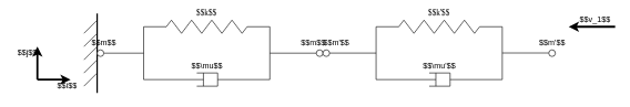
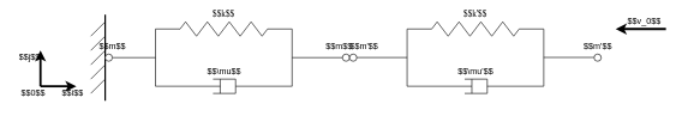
  <mxCell id="0" />
  <mxCell id="1" parent="0" />
  <mxCell id="2" value="" style="endArrow=none;html=1;" edge="1" parent="1"><mxGeometry width="50" height="50" relative="1" as="geometry"><mxPoint x="215" y="120" as="sourcePoint" /><mxPoint x="215" y="40" as="targetPoint" /></mxGeometry></mxCell>
  <mxCell id="3" value="" style="endArrow=none;html=1;" edge="1" parent="1"><mxGeometry width="50" height="50" relative="1" as="geometry"><mxPoint x="405" y="120" as="sourcePoint" /><mxPoint x="405" y="40" as="targetPoint" /></mxGeometry></mxCell>
  <mxCell id="4" value="" style="group;labelPosition=center;verticalLabelPosition=middle;align=center;verticalAlign=middle;" vertex="1" connectable="0" parent="1"><mxGeometry x="215" y="30" width="190" height="20" as="geometry" /></mxCell>
  <mxCell id="5" value="$$k$$" style="verticalLabelPosition=top;shadow=0;dashed=0;align=center;html=1;verticalAlign=middle;strokeWidth=1;shape=mxgraph.electrical.resistors.resistor_2;rounded=1;comic=0;labelBackgroundColor=none;fontFamily=Verdana;fontSize=12;whiteSpace=wrap;labelPosition=center;" vertex="1" parent="4"><mxGeometry width="190" height="20" as="geometry" /></mxCell>
  <mxCell id="6" value="" style="endArrow=none;html=1;" edge="1" parent="1"><mxGeometry width="50" height="50" relative="1" as="geometry"><mxPoint x="326.429" y="130" as="sourcePoint" /><mxPoint x="326.429" y="110" as="targetPoint" /></mxGeometry></mxCell>
  <mxCell id="7" value="" style="group" vertex="1" connectable="0" parent="1"><mxGeometry x="215" y="90" width="190" height="40" as="geometry" /></mxCell>
  <mxCell id="8" value="" style="group;" vertex="1" connectable="0" parent="7"><mxGeometry y="20" width="190" height="20" as="geometry" /></mxCell>
  <mxCell id="9" value="" style="group" vertex="1" connectable="0" parent="8"><mxGeometry width="90" height="20" as="geometry" /></mxCell>
  <mxCell id="10" value="" style="endArrow=none;html=1;" edge="1" parent="9"><mxGeometry width="50" height="50" relative="1" as="geometry"><mxPoint y="10" as="sourcePoint" /><mxPoint x="90" y="10" as="targetPoint" /></mxGeometry></mxCell>
  <mxCell id="11" value="" style="endArrow=none;html=1;" edge="1" parent="9"><mxGeometry width="50" height="50" relative="1" as="geometry"><mxPoint x="90" y="20" as="sourcePoint" /><mxPoint x="90" as="targetPoint" /></mxGeometry></mxCell>
  <mxCell id="12" value="" style="group;whiteSpace=wrap;" vertex="1" connectable="0" parent="8"><mxGeometry x="80" width="110" height="20" as="geometry" /></mxCell>
  <mxCell id="13" value="" style="endArrow=none;html=1;" edge="1" parent="12"><mxGeometry width="50" height="50" relative="1" as="geometry"><mxPoint y="20" as="sourcePoint" /><mxPoint x="31.429" y="20" as="targetPoint" /></mxGeometry></mxCell>
  <mxCell id="14" value="" style="endArrow=none;html=1;" edge="1" parent="12"><mxGeometry width="50" height="50" relative="1" as="geometry"><mxPoint as="sourcePoint" /><mxPoint x="31.429" as="targetPoint" /></mxGeometry></mxCell>
  <mxCell id="15" value="" style="endArrow=none;html=1;" edge="1" parent="12"><mxGeometry width="50" height="50" relative="1" as="geometry"><mxPoint x="31.429" y="10" as="sourcePoint" /><mxPoint x="110" y="10" as="targetPoint" /></mxGeometry></mxCell>
  <mxCell id="16" value="$$\mu$$" style="text;html=1;align=center;verticalAlign=middle;resizable=0;points=[];autosize=1;" vertex="1" parent="7"><mxGeometry x="65" width="60" height="20" as="geometry" /></mxCell>
  <mxCell id="17" value="" style="endArrow=none;html=1;" edge="1" parent="1"><mxGeometry width="50" height="50" relative="1" as="geometry"><mxPoint x="155" y="80" as="sourcePoint" /><mxPoint x="215" y="80" as="targetPoint" /></mxGeometry></mxCell>
  <mxCell id="18" value="" style="endArrow=none;html=1;strokeWidth=2;" edge="1" parent="1"><mxGeometry width="50" height="50" relative="1" as="geometry"><mxPoint x="145" y="140" as="sourcePoint" /><mxPoint x="145" y="20" as="targetPoint" /></mxGeometry></mxCell>
  <mxCell id="19" value="" style="endArrow=none;html=1;" edge="1" parent="1"><mxGeometry width="50" height="50" relative="1" as="geometry"><mxPoint x="125" y="50" as="sourcePoint" /><mxPoint x="145" y="30" as="targetPoint" /></mxGeometry></mxCell>
  <mxCell id="20" value="" style="endArrow=none;html=1;" edge="1" parent="1"><mxGeometry width="50" height="50" relative="1" as="geometry"><mxPoint x="125" y="70" as="sourcePoint" /><mxPoint x="145" y="50" as="targetPoint" /></mxGeometry></mxCell>
  <mxCell id="21" value="" style="endArrow=none;html=1;" edge="1" parent="1"><mxGeometry width="50" height="50" relative="1" as="geometry"><mxPoint x="125" y="90" as="sourcePoint" /><mxPoint x="145" y="70" as="targetPoint" /></mxGeometry></mxCell>
  <mxCell id="22" value="" style="endArrow=none;html=1;" edge="1" parent="1"><mxGeometry width="50" height="50" relative="1" as="geometry"><mxPoint x="125" y="110" as="sourcePoint" /><mxPoint x="145" y="90" as="targetPoint" /></mxGeometry></mxCell>
  <mxCell id="23" value="" style="endArrow=none;html=1;" edge="1" parent="1"><mxGeometry width="50" height="50" relative="1" as="geometry"><mxPoint x="125" y="130" as="sourcePoint" /><mxPoint x="145" y="110" as="targetPoint" /></mxGeometry></mxCell>
  <mxCell id="24" value="" style="endArrow=none;html=1;" edge="1" parent="1"><mxGeometry width="50" height="50" relative="1" as="geometry"><mxPoint x="405" y="80" as="sourcePoint" /><mxPoint x="475" y="80" as="targetPoint" /></mxGeometry></mxCell>
  <mxCell id="25" value="" style="ellipse;whiteSpace=wrap;html=1;aspect=fixed;" vertex="1" parent="1"><mxGeometry x="475" y="75" width="10" height="10" as="geometry" /></mxCell>
  <mxCell id="26" value="" style="ellipse;whiteSpace=wrap;html=1;aspect=fixed;" vertex="1" parent="1"><mxGeometry x="485" y="75" width="10" height="10" as="geometry" /></mxCell>
  <mxCell id="27" value="" style="endArrow=none;html=1;" edge="1" parent="1"><mxGeometry width="50" height="50" relative="1" as="geometry"><mxPoint x="495" y="79.86" as="sourcePoint" /><mxPoint x="565" y="79.86" as="targetPoint" /></mxGeometry></mxCell>
  <mxCell id="28" value="" style="endArrow=none;html=1;" edge="1" parent="1"><mxGeometry width="50" height="50" relative="1" as="geometry"><mxPoint x="565" y="120" as="sourcePoint" /><mxPoint x="565" y="40" as="targetPoint" /></mxGeometry></mxCell>
  <mxCell id="29" value="" style="endArrow=none;html=1;" edge="1" parent="1"><mxGeometry width="50" height="50" relative="1" as="geometry"><mxPoint x="755" y="120" as="sourcePoint" /><mxPoint x="755" y="40" as="targetPoint" /></mxGeometry></mxCell>
  <mxCell id="30" value="" style="group;labelPosition=center;verticalLabelPosition=middle;align=center;verticalAlign=middle;" vertex="1" connectable="0" parent="1"><mxGeometry x="565" y="30" width="190" height="20" as="geometry" /></mxCell>
  <mxCell id="31" value="$$k'$$" style="verticalLabelPosition=top;shadow=0;dashed=0;align=center;html=1;verticalAlign=middle;strokeWidth=1;shape=mxgraph.electrical.resistors.resistor_2;rounded=1;comic=0;labelBackgroundColor=none;fontFamily=Verdana;fontSize=12;whiteSpace=wrap;labelPosition=center;" vertex="1" parent="30"><mxGeometry width="190" height="20" as="geometry" /></mxCell>
  <mxCell id="32" value="" style="endArrow=none;html=1;" edge="1" parent="1"><mxGeometry width="50" height="50" relative="1" as="geometry"><mxPoint x="676.429" y="130" as="sourcePoint" /><mxPoint x="676.429" y="110" as="targetPoint" /></mxGeometry></mxCell>
  <mxCell id="33" value="" style="group" vertex="1" connectable="0" parent="1"><mxGeometry x="565" y="90" width="190" height="40" as="geometry" /></mxCell>
  <mxCell id="34" value="" style="group;" vertex="1" connectable="0" parent="33"><mxGeometry y="20" width="190" height="20" as="geometry" /></mxCell>
  <mxCell id="35" value="" style="group" vertex="1" connectable="0" parent="34"><mxGeometry width="90" height="20" as="geometry" /></mxCell>
  <mxCell id="36" value="" style="endArrow=none;html=1;" edge="1" parent="35"><mxGeometry width="50" height="50" relative="1" as="geometry"><mxPoint y="10" as="sourcePoint" /><mxPoint x="90" y="10" as="targetPoint" /></mxGeometry></mxCell>
  <mxCell id="37" value="" style="endArrow=none;html=1;" edge="1" parent="35"><mxGeometry width="50" height="50" relative="1" as="geometry"><mxPoint x="90" y="20" as="sourcePoint" /><mxPoint x="90" as="targetPoint" /></mxGeometry></mxCell>
  <mxCell id="38" value="" style="group;whiteSpace=wrap;" vertex="1" connectable="0" parent="34"><mxGeometry x="80" width="110" height="20" as="geometry" /></mxCell>
  <mxCell id="39" value="" style="endArrow=none;html=1;" edge="1" parent="38"><mxGeometry width="50" height="50" relative="1" as="geometry"><mxPoint y="20" as="sourcePoint" /><mxPoint x="31.429" y="20" as="targetPoint" /></mxGeometry></mxCell>
  <mxCell id="40" value="" style="endArrow=none;html=1;" edge="1" parent="38"><mxGeometry width="50" height="50" relative="1" as="geometry"><mxPoint as="sourcePoint" /><mxPoint x="31.429" as="targetPoint" /></mxGeometry></mxCell>
  <mxCell id="41" value="" style="endArrow=none;html=1;" edge="1" parent="38"><mxGeometry width="50" height="50" relative="1" as="geometry"><mxPoint x="31.429" y="10" as="sourcePoint" /><mxPoint x="110" y="10" as="targetPoint" /></mxGeometry></mxCell>
  <mxCell id="42" value="$$\mu'$$" style="text;html=1;align=center;verticalAlign=middle;resizable=0;points=[];autosize=1;" vertex="1" parent="33"><mxGeometry x="65" width="60" height="20" as="geometry" /></mxCell>
  <mxCell id="43" value="" style="endArrow=none;html=1;" edge="1" parent="1"><mxGeometry width="50" height="50" relative="1" as="geometry"><mxPoint x="755" y="79.71" as="sourcePoint" /><mxPoint x="825" y="79.71" as="targetPoint" /></mxGeometry></mxCell>
  <mxCell id="44" value="" style="ellipse;whiteSpace=wrap;html=1;aspect=fixed;" vertex="1" parent="1"><mxGeometry x="825" y="75" width="10" height="10" as="geometry" /></mxCell>
  <mxCell id="45" value="$$m'$$" style="text;html=1;align=center;verticalAlign=middle;resizable=0;points=[];autosize=1;" vertex="1" parent="1"><mxGeometry x="805" y="55" width="50" height="20" as="geometry" /></mxCell>
  <mxCell id="46" value="" style="ellipse;whiteSpace=wrap;html=1;aspect=fixed;" vertex="1" parent="1"><mxGeometry x="145" y="75" width="10" height="10" as="geometry" /></mxCell>
  <mxCell id="47" value="$$m$$" style="text;html=1;align=center;verticalAlign=middle;resizable=0;points=[];autosize=1;" vertex="1" parent="1"><mxGeometry x="445" y="55" width="50" height="20" as="geometry" /></mxCell>
  <mxCell id="48" value="$$m'$$" style="text;html=1;align=center;verticalAlign=middle;resizable=0;points=[];autosize=1;" vertex="1" parent="1"><mxGeometry x="480" y="55" width="50" height="20" as="geometry" /></mxCell>
  <mxCell id="49" value="$$m$$" style="text;html=1;align=center;verticalAlign=middle;resizable=0;points=[];autosize=1;" vertex="1" parent="1"><mxGeometry x="130" y="55" width="50" height="20" as="geometry" /></mxCell>
  <mxCell id="50" value="" style="group" vertex="1" connectable="0" parent="1"><mxGeometry x="20" y="35" width="145" height="105" as="geometry" /></mxCell>
  <mxCell id="51" value="" style="group;dashed=1;" vertex="1" connectable="0" parent="50"><mxGeometry x="35" width="90" height="85" as="geometry" /></mxCell>
  <mxCell id="52" value="" style="endArrow=classic;html=1;strokeWidth=3;" edge="1" parent="51"><mxGeometry width="50" height="50" relative="1" as="geometry"><mxPoint y="85" as="sourcePoint" /><mxPoint x="50" y="85" as="targetPoint" /></mxGeometry></mxCell>
  <mxCell id="53" value="" style="endArrow=classic;html=1;strokeWidth=3;" edge="1" parent="51"><mxGeometry width="50" height="50" relative="1" as="geometry"><mxPoint y="85" as="sourcePoint" /><mxPoint y="35" as="targetPoint" /></mxGeometry></mxCell>
  <mxCell id="54" value="$$i$$" style="text;html=1;strokeColor=none;fillColor=none;align=center;verticalAlign=middle;whiteSpace=wrap;rounded=0;dashed=1;" vertex="1" parent="50"><mxGeometry x="60" y="85" width="40" height="20" as="geometry" /></mxCell>
  <mxCell id="55" value="$$j$$" style="text;html=1;strokeColor=none;fillColor=none;align=center;verticalAlign=middle;whiteSpace=wrap;rounded=0;dashed=1;" vertex="1" parent="50"><mxGeometry y="35" width="40" height="20" as="geometry" /></mxCell>
+ <mxCell id="56" value="$$0$$" style="text;html=1;strokeColor=none;fillColor=none;align=center;verticalAlign=middle;whiteSpace=wrap;rounded=0;dashed=1;" vertex="1" parent="50"><mxGeometry x="5" y="85" width="40" height="20" as="geometry" /></mxCell>
  <mxCell id="57" value="" style="group" vertex="1" connectable="0" parent="1"><mxGeometry x="855" y="20" width="70" height="20" as="geometry" /></mxCell>
  <mxCell id="58" value="" style="endArrow=classic;html=1;strokeWidth=3;" edge="1" parent="57"><mxGeometry width="50" height="50" relative="1" as="geometry"><mxPoint x="70" y="20" as="sourcePoint" /><mxPoint y="20" as="targetPoint" /></mxGeometry></mxCell>
- <mxCell id="59" value="$$v_1$$" style="text;html=1;strokeColor=none;fillColor=none;align=center;verticalAlign=middle;whiteSpace=wrap;rounded=0;dashed=1;" vertex="1" parent="57"><mxGeometry x="20" width="40" height="20" as="geometry" /></mxCell>
+ <mxCell id="59" value="$$v_0$$" style="text;html=1;strokeColor=none;fillColor=none;align=center;verticalAlign=middle;whiteSpace=wrap;rounded=0;dashed=1;" vertex="1" parent="57"><mxGeometry x="20" width="40" height="20" as="geometry" /></mxCell>
